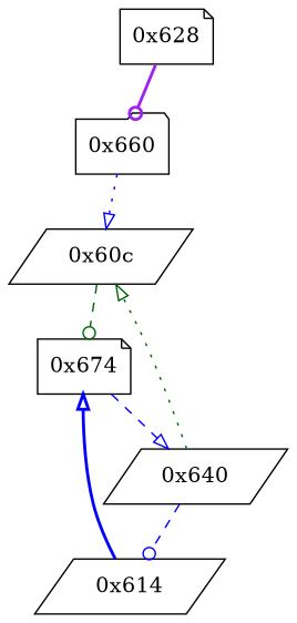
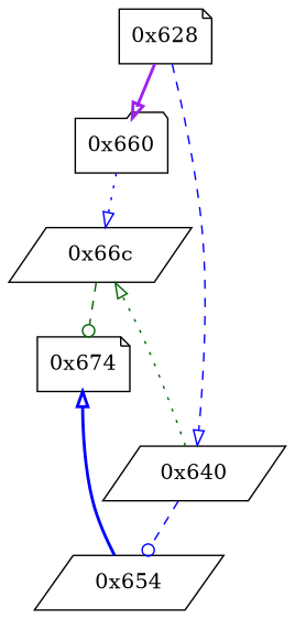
  strict digraph {
    node [shape=parallelogram]
    edge [arrowhead=onormal color=blue style=dashed]
    "0x660" [opcode="[u'ldr', u'add', u'bl']" shape=folder]
-   "0x66c" [opcode="[u'ldr', u'add']" label="0x60c"]
+   "0x66c" [opcode="[u'ldr', u'add']"]
    "0x674" [opcode="[u'bl', u'mov', u'pop']" shape=note]
-   "0x654" [opcode="[u'ldr', u'add', u'b']" label="0x614"]
+   "0x654" [opcode="[u'ldr', u'add', u'b']"]
    "0x640" [opcode="[u'ldr', u'add', u'bl', u'cmp', u'b']"]
    "0x628" [opcode="[u'push', u'add', u'ldr', u'ldrsb', u'cmp', u'b']" shape=note]
    "0x660" -> "0x66c" [style=dotted]
    "0x66c" -> "0x674" [arrowhead=odot color=darkgreen]
    "0x654" -> "0x674" [style=bold]
    "0x640" -> "0x66c" [color=darkgreen style=dotted]
    "0x640" -> "0x654" [arrowhead=odot]
-   "0x628" -> "0x660" [arrowhead=odot color=purple style=bold]
-   "0x674" -> "0x640"
+   "0x628" -> "0x660" [color=purple style=bold]
+   "0x628" -> "0x640"
  }
